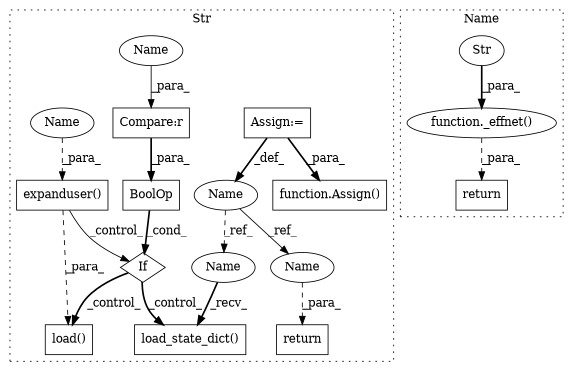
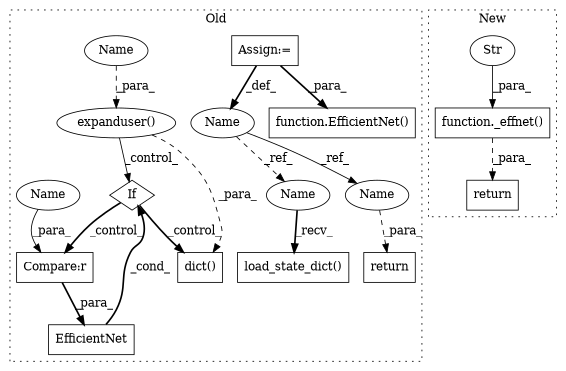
  digraph {
    node [a=75 l=3 s=3892 shape=box]
    edge [style=bold]
-   n1 [l="19,1" label="expanduser()" s="3950,3972"]
+   n1 [l="19,1" label="expanduser()" s="3950,3972" shape=ellipse]
    n2 [a=40 l=15 label="Compare:r"]
    n3 [a=96 label=If s=3874 shape=diamond]
-   n4 [l="11,1" label="load()" s="3939,3973"]
-   n5 [a=72 l=30 label=BoolOp s=3877]
+   n4 [l="11,1" label="dict()" s="3939,3973"]
+   n5 [a=72 l=30 label=EfficientNet s=3877]
    n6 [l="22,1" label="load_state_dict()" s="3917,3974"]
-   n7 [l=136 label="function.Assign()" s=3732]
+   n7 [l=136 label="function.EfficientNet()" s=3732]
    n8 [a=87 l=5 label=Name s=3724 shape=ellipse]
    n9 [a=93 l=7 label=return s=3981]
    n10 [a=68 label="Assign:=" s=3729]
    n11 [a=87 l=5 label=Name s=3917 shape=ellipse]
    n12 [a=87 l=5 label=Name s=3988 shape=ellipse]
    n13 [a=87 label=Name s=3969 shape=ellipse]
    n14 [a=87 label=Name shape=ellipse]
-   n15 [l="8,11" label="function._effnet()" s="6285,6337" shape=ellipse]
+   n15 [l="8,11" label="function._effnet()" s="6285,6337"]
    n16 [a=66 l=17 label=Str s=6293 shape=ellipse]
    n17 [a=93 l=7 label=return s=6278]
    subgraph cluster_1 {
-     label=Str
+     label=Old
      style=dotted
      n1
      n2
      n3
      n4
      n5
      n6
      n7
      n8
      n9
      n10
      n11
      n12
      n13
      n14
    }
    subgraph cluster_2 {
-     label=Name
+     label=New
      style=dotted
      n15
      n16
      n17
    }
    n1 -> n3 [label=_control_ style=solid]
    n1 -> n4 [label=_para_ style=dashed]
    n2 -> n5 [label=_para_]
    n3 -> n4 [label=_control_]
-   n3 -> n6 [label=_control_]
+   n3 -> n2 [label=_control_]
    n5 -> n3 [label=_cond_]
    n8 -> n11 [label=_ref_ style=dashed]
    n8 -> n12 [label=_ref_ style=solid]
    n10 -> n7 [label=_para_]
    n10 -> n8 [label=_def_]
    n11 -> n6 [label=_recv_]
    n12 -> n9 [label=_para_ style=dashed]
    n13 -> n1 [label=_para_ style=dashed]
    n14 -> n2 [label=_para_ style=solid]
    n15 -> n17 [label=_para_ style=dashed]
-   n16 -> n15 [label=_para_]
+   n16 -> n15 [label=_para_ style=solid]
  }
